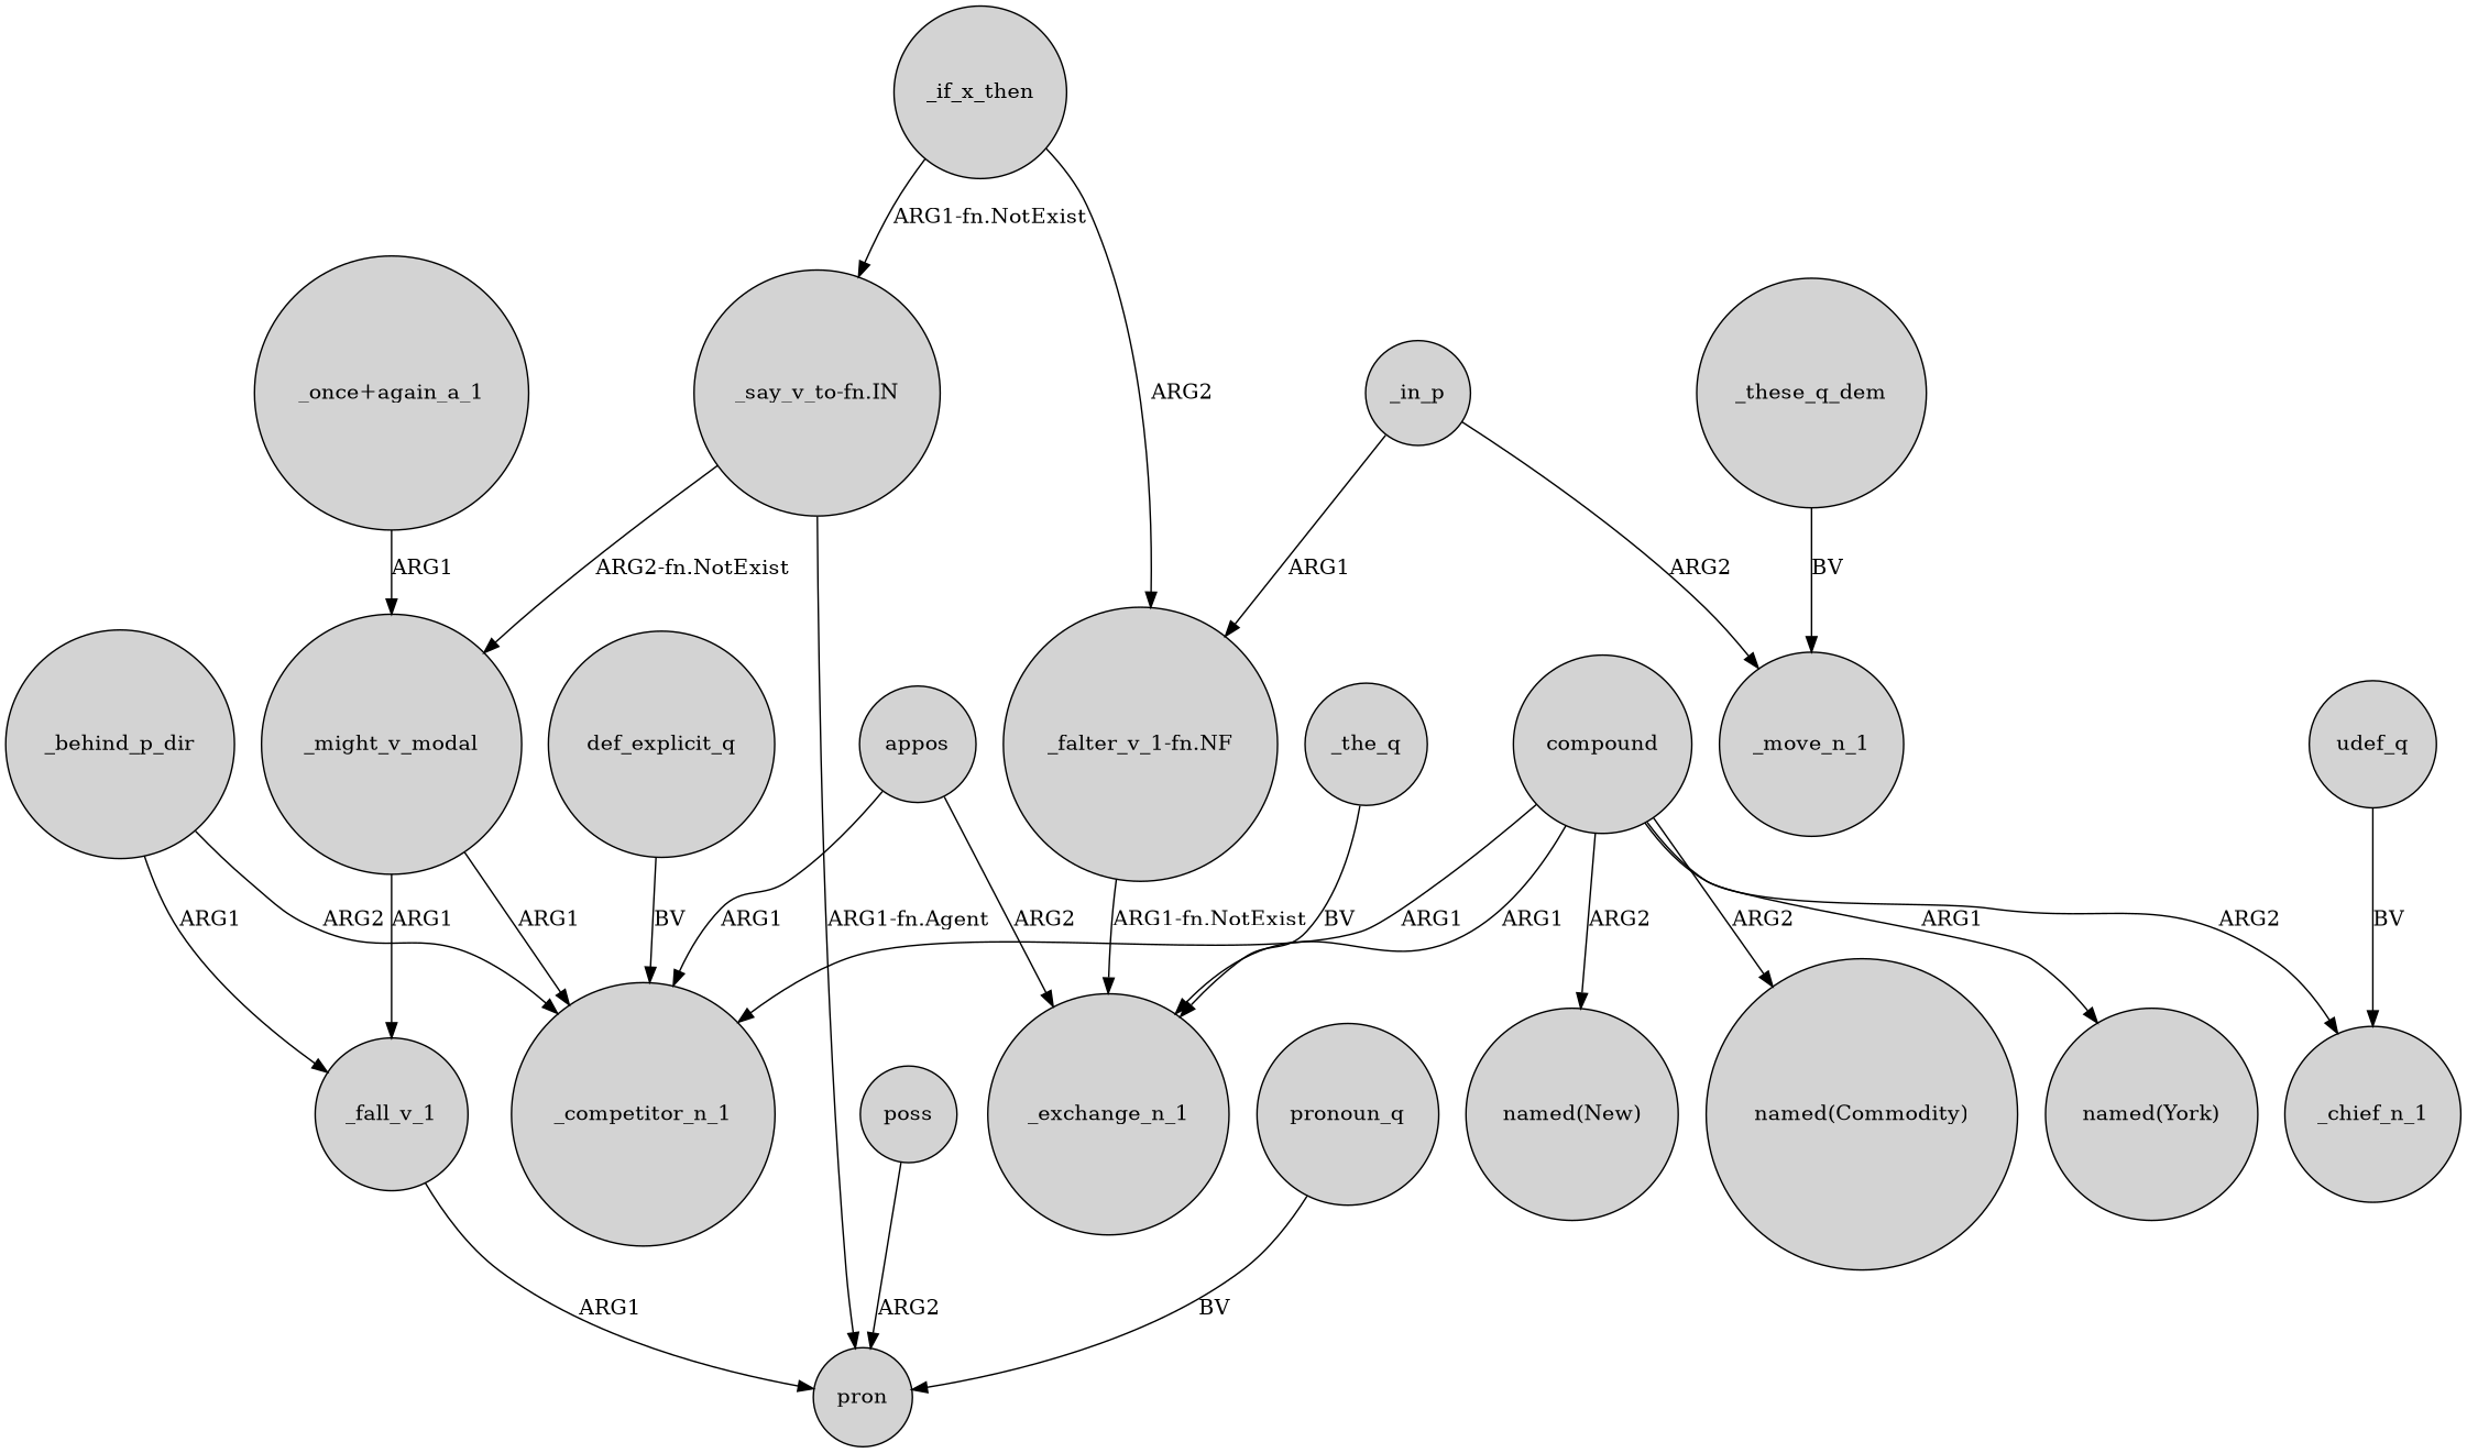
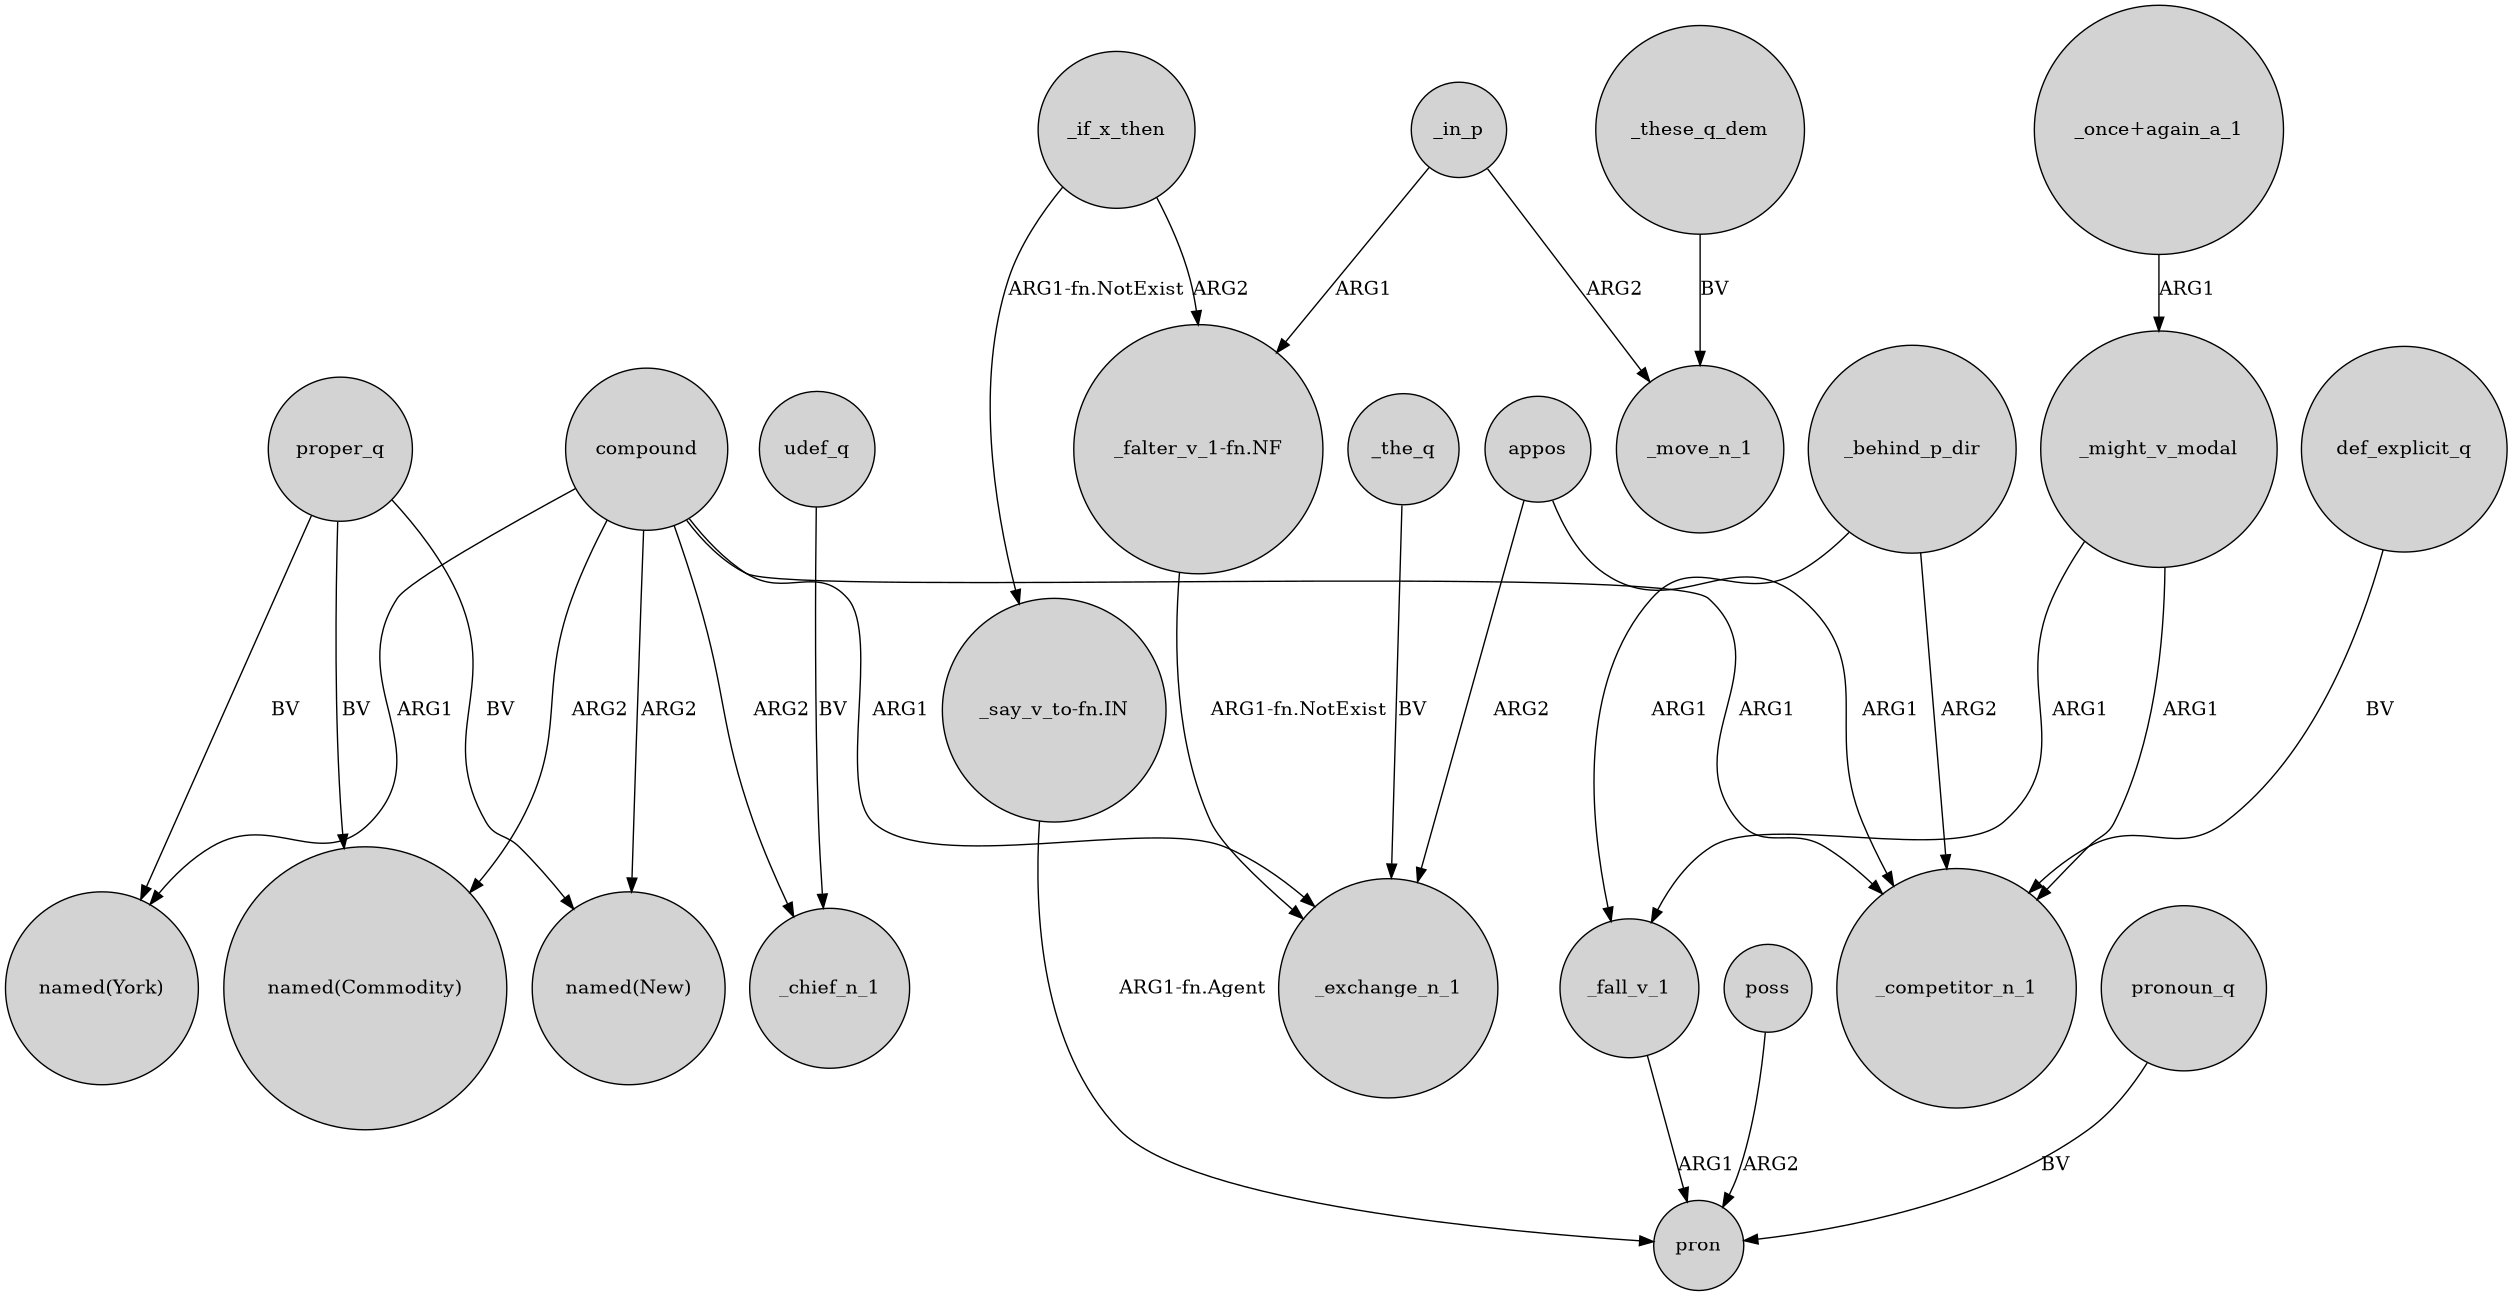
  digraph {
    node [shape=circle style=filled]
    compound
    "named(New)"
    _competitor_n_1
    _exchange_n_1
    _chief_n_1
    "named(Commodity)"
    "named(York)"
    _behind_p_dir
    _fall_v_1
    pron
    "_once+again_a_1"
    _might_v_modal
    poss
+   proper_q
    _in_p
    "_falter_v_1-fn.NF"
    _move_n_1
    "_say_v_to-fn.IN"
    appos
    _if_x_then
    def_explicit_q
    pronoun_q
    udef_q
    _the_q
    _these_q_dem
    compound -> "named(New)" [label=ARG2]
    compound -> _competitor_n_1 [label=ARG1]
    compound -> _exchange_n_1 [label=ARG1]
    compound -> _chief_n_1 [label=ARG2]
    compound -> "named(Commodity)" [label=ARG2]
    compound -> "named(York)" [label=ARG1]
    _behind_p_dir -> _competitor_n_1 [label=ARG2]
    _behind_p_dir -> _fall_v_1 [label=ARG1]
    _fall_v_1 -> pron [label=ARG1]
    "_once+again_a_1" -> _might_v_modal [label=ARG1]
    _might_v_modal -> _competitor_n_1 [label=ARG1]
    _might_v_modal -> _fall_v_1 [label=ARG1]
    poss -> pron [label=ARG2]
+   proper_q -> "named(New)" [label=BV]
+   proper_q -> "named(Commodity)" [label=BV]
+   proper_q -> "named(York)" [label=BV]
    _in_p -> "_falter_v_1-fn.NF" [label=ARG1]
    _in_p -> _move_n_1 [label=ARG2]
    "_falter_v_1-fn.NF" -> _exchange_n_1 [label="ARG1-fn.NotExist"]
    "_say_v_to-fn.IN" -> pron [label="ARG1-fn.Agent"]
-   "_say_v_to-fn.IN" -> _might_v_modal [label="ARG2-fn.NotExist"]
    appos -> _competitor_n_1 [label=ARG1]
    appos -> _exchange_n_1 [label=ARG2]
    _if_x_then -> "_falter_v_1-fn.NF" [label=ARG2]
    _if_x_then -> "_say_v_to-fn.IN" [label="ARG1-fn.NotExist"]
    def_explicit_q -> _competitor_n_1 [label=BV]
    pronoun_q -> pron [label=BV]
    udef_q -> _chief_n_1 [label=BV]
    _the_q -> _exchange_n_1 [label=BV]
    _these_q_dem -> _move_n_1 [label=BV]
  }
